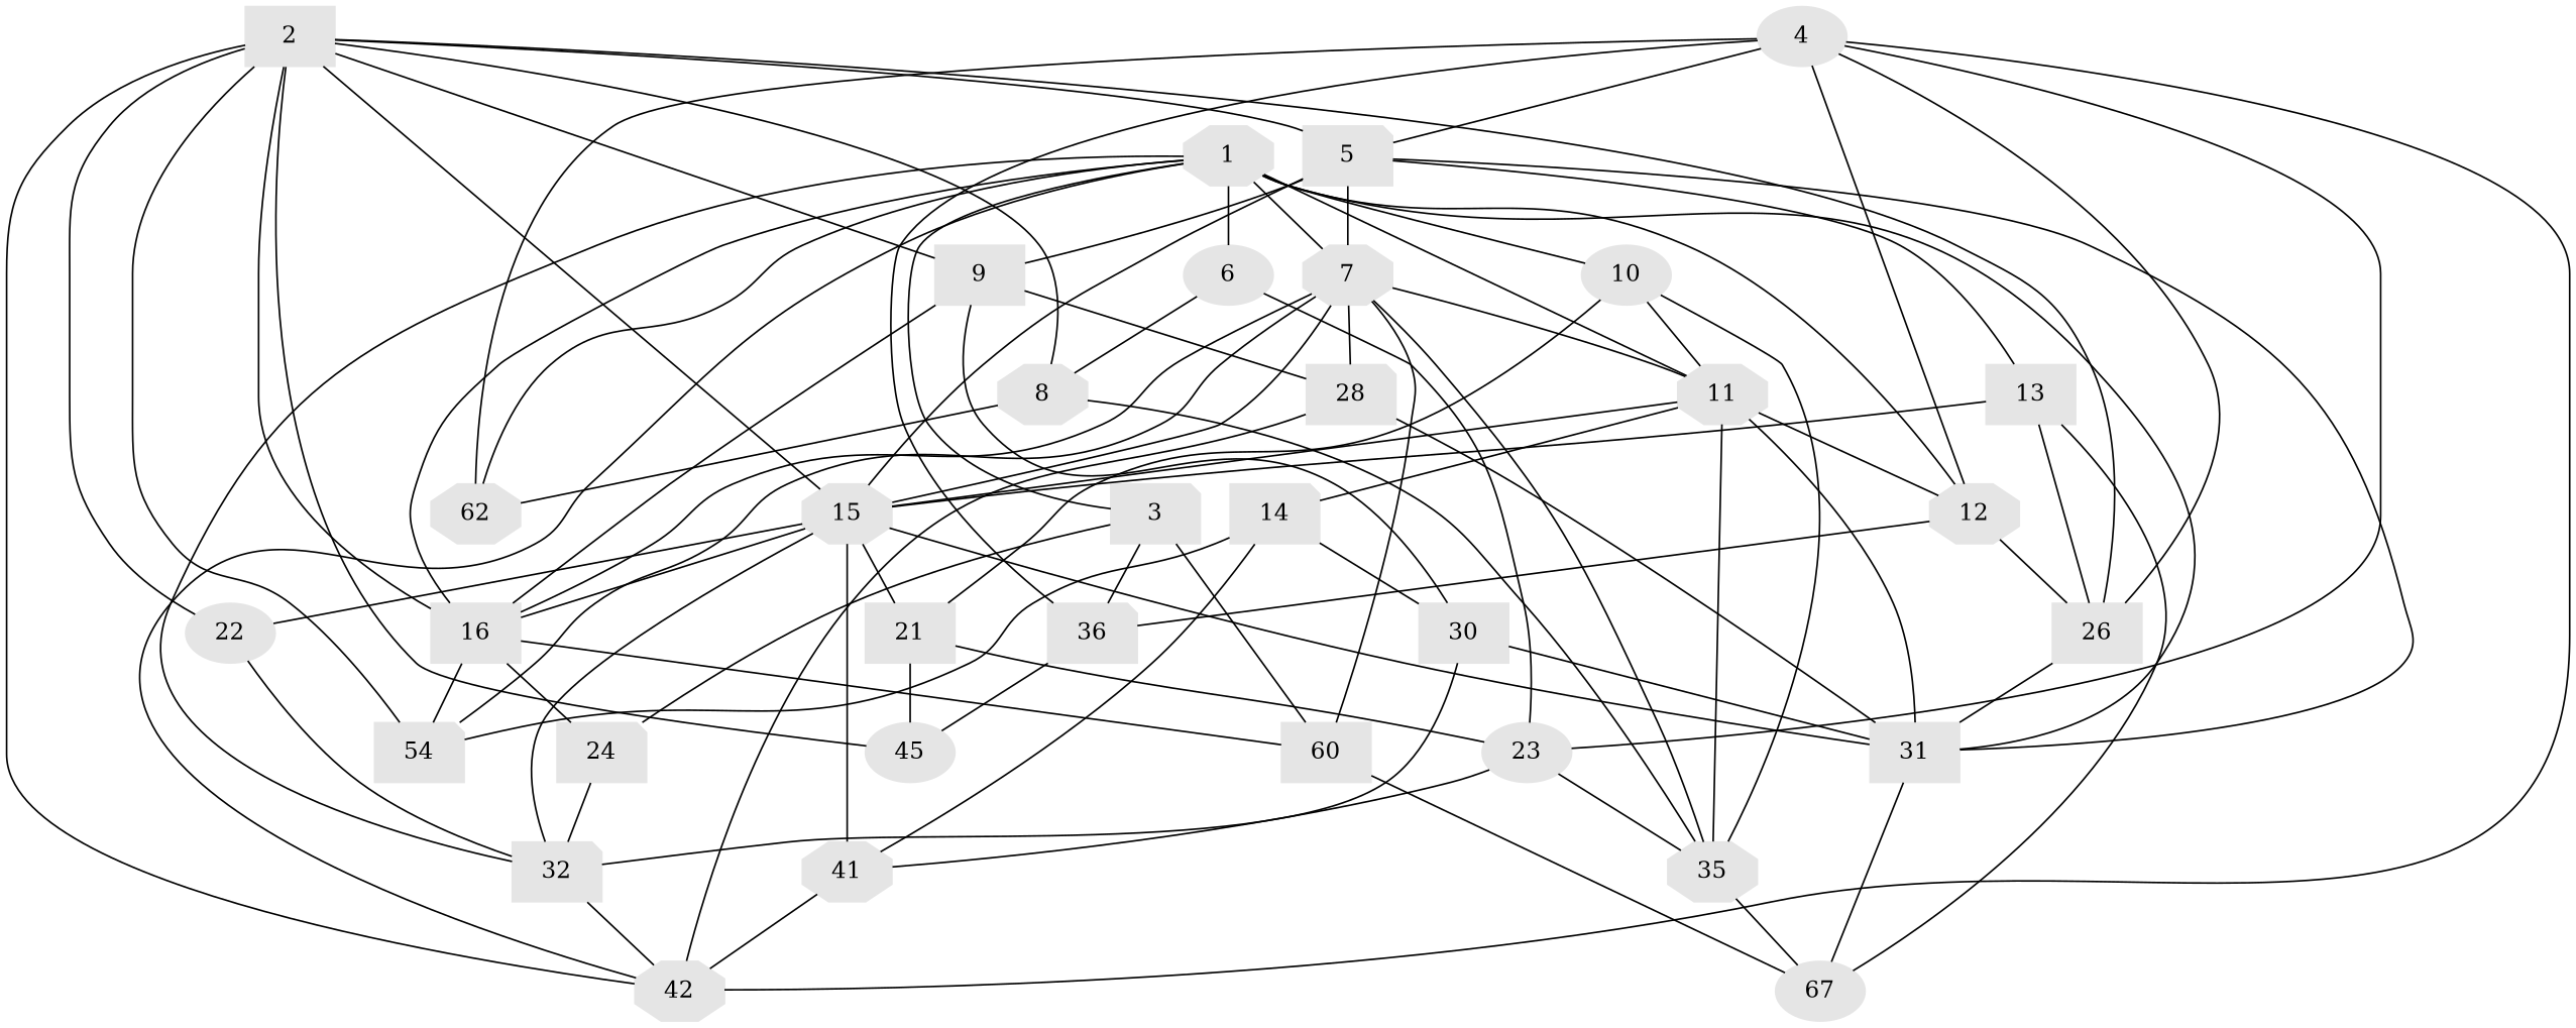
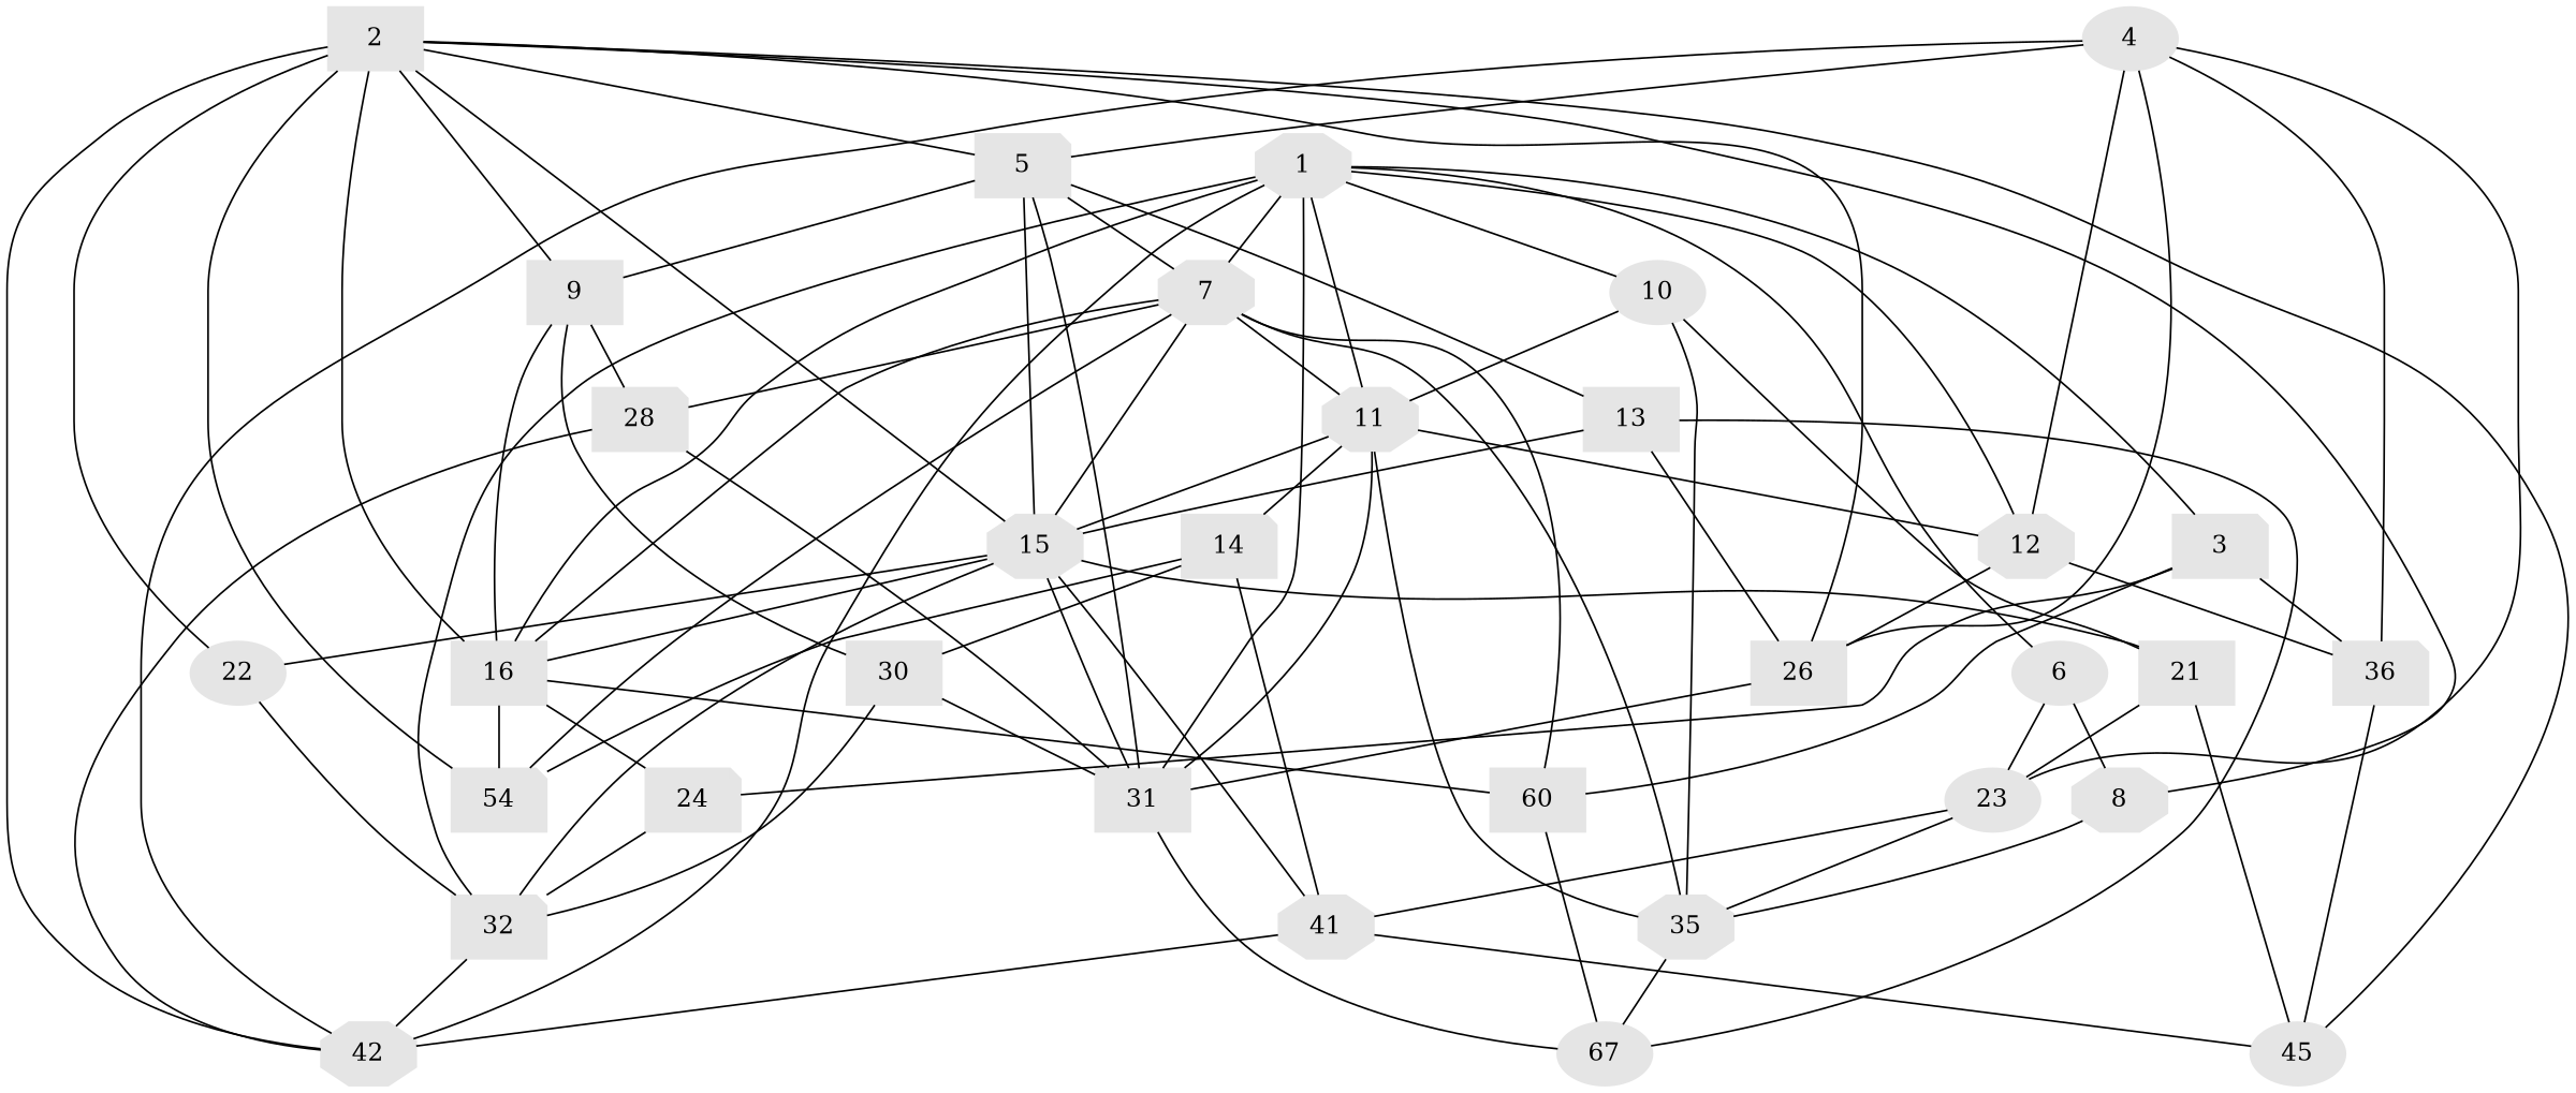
  graph {
    node [color=gray90 shape=octagon style=filled]
    1 [super="+49+18+63"]
    3 [shape=note]
    6 [shape=ellipse]
    7 [super="+44+55"]
    10 [shape=ellipse]
    11 [super="+50"]
    12 [super="+29"]
    16 [shape=box super="+52+58+27"]
    31 [shape=box super="+33+64"]
    32 [shape=note super="+38"]
    42 [super="+53"]
-   62
    24 [shape=note]
    36 [shape=note]
    60 [shape=box]
    8
    23 [shape=ellipse super="+25"]
    15 [super="+57+20"]
    54 [shape=note]
    28 [shape=note]
    35 [super="+66"]
    21 [shape=box]
    14 [shape=note]
    26 [shape=box super="+39"]
    67 [shape=ellipse]
    2 [shape=box super="+48+17+34"]
    5 [shape=note super="+19"]
    9 [shape=box super="+65"]
    22 [shape=ellipse]
    45 [shape=ellipse]
    13 [shape=box]
    30 [shape=box]
    41 [super="+43"]
    4 [shape=ellipse super="+37+56"]
    1 -- 3
    1 -- 6
    1 -- 7 [weight=2]
    1 -- 10
    1 -- 11
    1 -- 12
    1 -- 16
    1 -- 31
    1 -- 32
    1 -- 42
-   1 -- 62
    3 -- 24
    3 -- 36
    3 -- 60
    6 -- 8
    6 -- 23 [weight=2]
    7 -- 11
    7 -- 16
    7 -- 60
    7 -- 15
    7 -- 54
    7 -- 28
    7 -- 35
    10 -- 11
    10 -- 35
    10 -- 21
    11 -- 12
    11 -- 31
    11 -- 15
    11 -- 35
    11 -- 14
    12 -- 36
    12 -- 26
    16 -- 24
    16 -- 60
    16 -- 54
    31 -- 67
    32 -- 42
    24 -- 32
    36 -- 45
    60 -- 67
-   8 -- 62
    8 -- 35
    23 -- 35
    23 -- 41
    15 -- 16
    15 -- 31
    15 -- 32
    15 -- 21
    15 -- 22
    15 -- 41 [weight=2]
    28 -- 31
    28 -- 42
    35 -- 67
    21 -- 23
    21 -- 45
    14 -- 54
    14 -- 30
    14 -- 41
    26 -- 31
    2 -- 16 [weight=3]
    2 -- 42
    2 -- 8
    2 -- 15
    2 -- 54
    2 -- 26 [weight=2]
    2 -- 5
    2 -- 9
    2 -- 22 [weight=2]
    2 -- 45
    5 -- 7
    5 -- 31
    5 -- 15
    5 -- 9 [weight=2]
    5 -- 13
    9 -- 16
    9 -- 28
    9 -- 30
    22 -- 32
    13 -- 15
    13 -- 26
    13 -- 67
    30 -- 31
    30 -- 32
    41 -- 42
+   41 -- 45
    4 -- 12
    4 -- 42
-   4 -- 62 [weight=2]
    4 -- 36
    4 -- 23
    4 -- 26
    4 -- 5
  }
